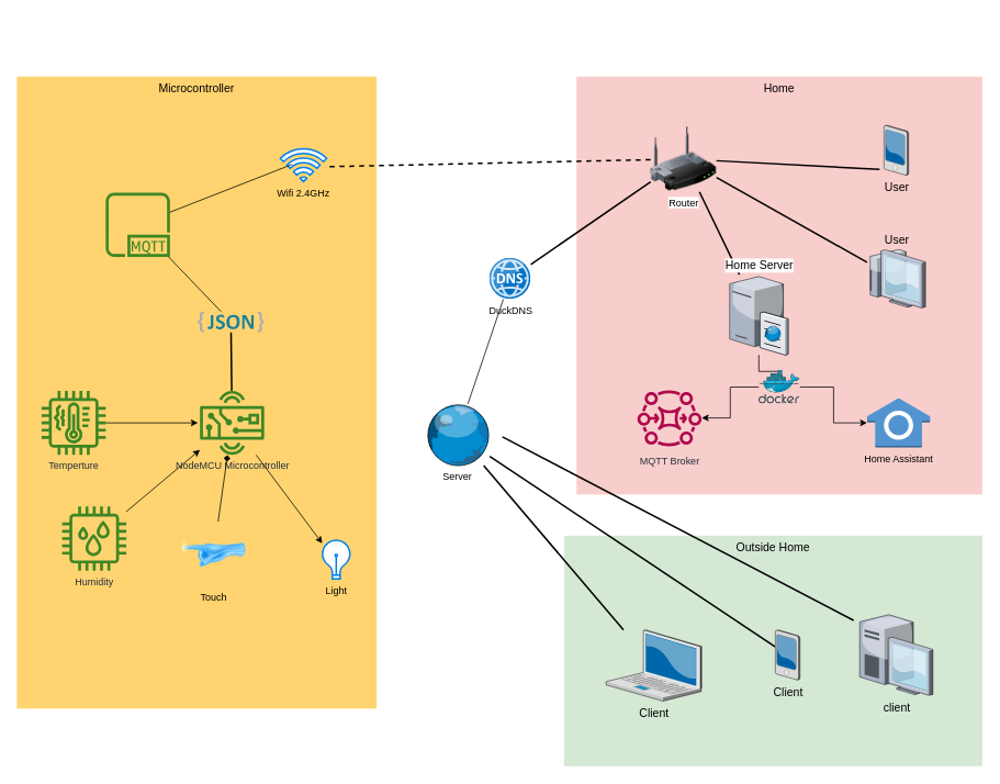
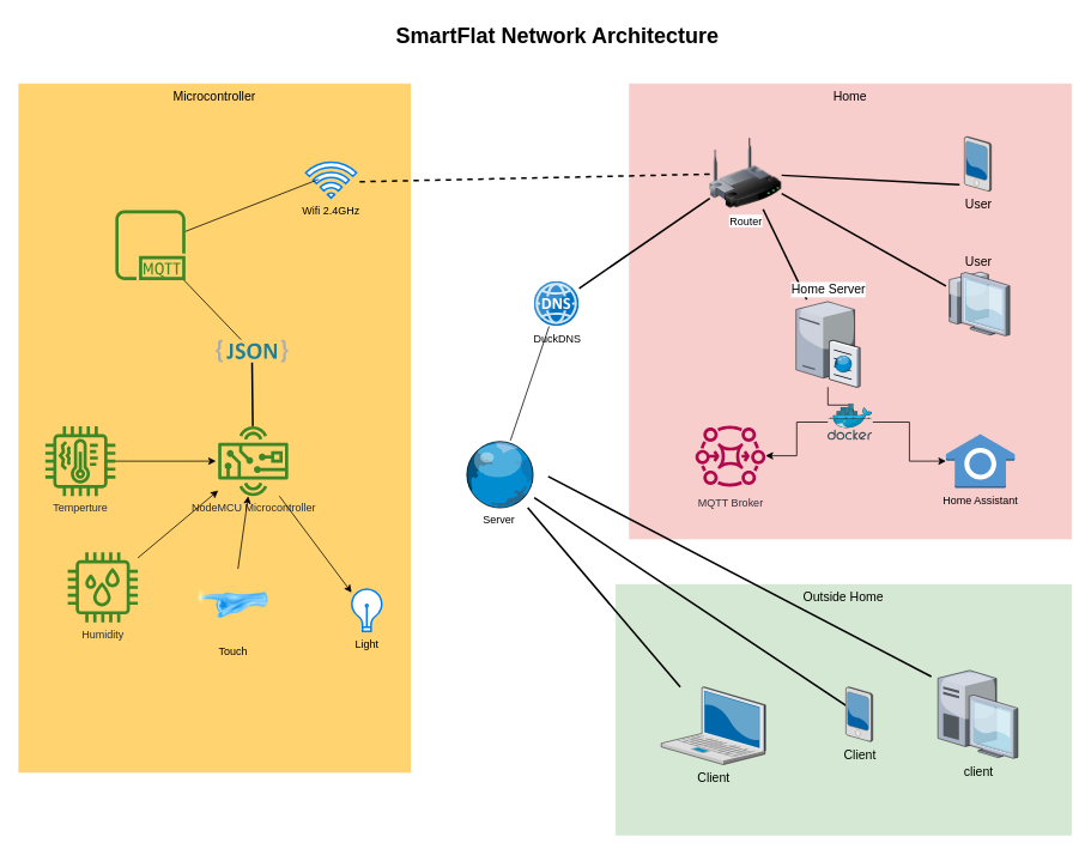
  <mxCell id="0" style=";html=1;" />
  <mxCell id="1" style=";html=1;" parent="0" />
  <mxCell id="2" value="Microcontroller" style="whiteSpace=wrap;html=1;fillColor=#FFD470;gradientColor=none;fontSize=14;strokeColor=none;verticalAlign=top;" parent="1" vertex="1"><mxGeometry x="20" y="92.4" width="437" height="767.6" as="geometry" /></mxCell>
  <mxCell id="3" value="Home" style="whiteSpace=wrap;html=1;fillColor=#f8cecc;fontSize=14;strokeColor=none;verticalAlign=top;" parent="1" vertex="1"><mxGeometry x="700" y="92.4" width="493" height="507.6" as="geometry" /></mxCell>
  <mxCell id="4" value="Outside Home" style="whiteSpace=wrap;html=1;fillColor=#d5e8d4;fontSize=14;strokeColor=none;verticalAlign=top;" parent="1" vertex="1"><mxGeometry x="685" y="650" width="508" height="280" as="geometry" /></mxCell>
  <mxCell id="5" style="edgeStyle=none;rounded=0;html=1;startSize=10;endSize=10;jettySize=auto;orthogonalLoop=1;fontSize=14;endArrow=none;endFill=0;strokeWidth=2;" parent="1" source="6" target="28" edge="1"><mxGeometry relative="1" as="geometry" /></mxCell>
  <mxCell id="6" value="Client" style="verticalLabelPosition=bottom;aspect=fixed;html=1;verticalAlign=top;strokeColor=none;shape=mxgraph.citrix.laptop_2;fillColor=#66B2FF;gradientColor=#0066CC;fontSize=14;" parent="1" vertex="1"><mxGeometry x="736" y="764.5" width="116" height="86.5" as="geometry" /></mxCell>
  <mxCell id="7" value="client" style="verticalLabelPosition=bottom;aspect=fixed;html=1;verticalAlign=top;strokeColor=none;shape=mxgraph.citrix.desktop;fillColor=#66B2FF;gradientColor=#0066CC;fontSize=14;" parent="1" vertex="1"><mxGeometry x="1044" y="746" width="89" height="98" as="geometry" /></mxCell>
  <mxCell id="8" style="edgeStyle=none;rounded=0;html=1;startSize=10;endSize=10;jettySize=auto;orthogonalLoop=1;fontSize=14;endArrow=none;endFill=0;strokeWidth=2;dashed=1;exitX=1.062;exitY=0.546;exitDx=0;exitDy=0;exitPerimeter=0;" parent="1" source="25" target="44" edge="1"><mxGeometry relative="1" as="geometry"><mxPoint x="141" y="194.254" as="sourcePoint" /><mxPoint x="810.248" y="188.9" as="targetPoint" /></mxGeometry></mxCell>
  <mxCell id="9" style="edgeStyle=none;rounded=0;html=1;startSize=10;endSize=10;jettySize=auto;orthogonalLoop=1;fontSize=14;endArrow=none;endFill=0;strokeWidth=2;" parent="1" source="10" target="28" edge="1"><mxGeometry relative="1" as="geometry" /></mxCell>
  <mxCell id="10" value="Client" style="verticalLabelPosition=bottom;aspect=fixed;html=1;verticalAlign=top;strokeColor=none;shape=mxgraph.citrix.pda;fillColor=#66B2FF;gradientColor=#0066CC;fontSize=14;" parent="1" vertex="1"><mxGeometry x="941.5" y="764.5" width="30" height="61" as="geometry" /></mxCell>
  <mxCell id="11" style="edgeStyle=none;rounded=0;html=1;startSize=10;endSize=10;jettySize=auto;orthogonalLoop=1;fontSize=14;endArrow=none;endFill=0;strokeWidth=2;" parent="1" source="44" target="15" edge="1"><mxGeometry relative="1" as="geometry"><mxPoint x="830.304" y="185.83" as="sourcePoint" /></mxGeometry></mxCell>
  <mxCell id="12" style="edgeStyle=none;rounded=0;html=1;startSize=10;endSize=10;jettySize=auto;orthogonalLoop=1;fontSize=14;endArrow=none;endFill=0;strokeWidth=2;" parent="1" source="27" target="44" edge="1"><mxGeometry relative="1" as="geometry"><mxPoint x="793.319" y="202.72" as="targetPoint" /></mxGeometry></mxCell>
  <mxCell id="13" style="edgeStyle=none;rounded=0;html=1;startSize=10;endSize=10;jettySize=auto;orthogonalLoop=1;fontSize=14;endArrow=none;endFill=0;strokeWidth=2;entryX=-0.082;entryY=0.071;entryDx=0;entryDy=0;entryPerimeter=0;" parent="1" target="7" edge="1"><mxGeometry relative="1" as="geometry"><mxPoint x="610" y="530" as="sourcePoint" /><mxPoint x="1099" y="810.928" as="targetPoint" /></mxGeometry></mxCell>
  <mxCell id="14" value="" style="edgeStyle=orthogonalEdgeStyle;rounded=0;orthogonalLoop=1;jettySize=auto;html=1;" edge="1" parent="1" source="15" target="43"><mxGeometry relative="1" as="geometry" /></mxCell>
  <mxCell id="15" value="Home Server" style="verticalLabelPosition=top;aspect=fixed;html=1;verticalAlign=bottom;strokeColor=none;shape=mxgraph.citrix.cache_server;fillColor=#66B2FF;gradientColor=#0066CC;fontSize=14;labelPosition=center;align=center;labelBackgroundColor=default;" parent="1" vertex="1"><mxGeometry x="886" y="333" width="71" height="97.5" as="geometry" /></mxCell>
  <mxCell id="16" style="edgeStyle=none;rounded=0;html=1;startSize=10;endSize=10;jettySize=auto;orthogonalLoop=1;fontSize=14;endArrow=none;endFill=0;strokeWidth=2;entryX=-0.178;entryY=0.879;entryDx=0;entryDy=0;entryPerimeter=0;" parent="1" source="44" target="30" edge="1"><mxGeometry relative="1" as="geometry"><mxPoint x="866" y="186.255" as="sourcePoint" /><mxPoint x="975" y="238.3" as="targetPoint" /></mxGeometry></mxCell>
  <mxCell id="17" style="edgeStyle=none;rounded=0;html=1;startSize=10;endSize=10;jettySize=auto;orthogonalLoop=1;fontSize=14;endArrow=none;endFill=0;strokeWidth=2;" parent="1" source="44" target="18" edge="1"><mxGeometry relative="1" as="geometry"><mxPoint x="855.73" y="202.72" as="sourcePoint" /></mxGeometry></mxCell>
  <mxCell id="18" value="User" style="verticalLabelPosition=top;aspect=fixed;html=1;verticalAlign=bottom;strokeColor=none;shape=mxgraph.citrix.thin_client;fillColor=#66B2FF;gradientColor=#0066CC;fontSize=14;labelPosition=center;align=center;" parent="1" vertex="1"><mxGeometry x="1053" y="302.4" width="71" height="71" as="geometry" /></mxCell>
+ <mxCell id="19" value="SmartFlat Network Architecture" style="text;strokeColor=none;fillColor=none;html=1;fontSize=24;fontStyle=1;verticalAlign=middle;align=center;" parent="1" vertex="1"><mxGeometry x="189" y="20" width="861" height="40" as="geometry" /></mxCell>
  <mxCell id="20" value="NodeMCU Microcontroller" style="sketch=0;outlineConnect=0;fontColor=#232F3E;gradientColor=none;fillColor=#3F8624;strokeColor=none;dashed=0;verticalLabelPosition=bottom;verticalAlign=top;align=center;html=1;fontSize=12;fontStyle=0;aspect=fixed;pointerEvents=1;shape=mxgraph.aws4.hardware_board;" vertex="1" parent="1"><mxGeometry x="242.5" y="474" width="78" height="78" as="geometry" /></mxCell>
  <mxCell id="21" style="edgeStyle=none;rounded=0;html=1;startSize=10;endSize=10;jettySize=auto;orthogonalLoop=1;fontSize=14;endArrow=none;endFill=0;strokeWidth=2;" edge="1" parent="1" source="22" target="20"><mxGeometry relative="1" as="geometry"><mxPoint x="530" y="440" as="sourcePoint" /><mxPoint x="739" y="365.883" as="targetPoint" /></mxGeometry></mxCell>
  <mxCell id="22" value="" style="dashed=0;outlineConnect=0;html=1;align=center;labelPosition=center;verticalLabelPosition=bottom;verticalAlign=top;shape=mxgraph.weblogos.json_2" vertex="1" parent="1"><mxGeometry x="239.9" y="377.8" width="80.4" height="25.2" as="geometry" /></mxCell>
  <mxCell id="23" value="" style="sketch=0;outlineConnect=0;fontColor=#232F3E;gradientColor=none;fillColor=#3F8624;strokeColor=none;dashed=0;verticalLabelPosition=bottom;verticalAlign=top;align=center;html=1;fontSize=12;fontStyle=0;aspect=fixed;pointerEvents=1;shape=mxgraph.aws4.mqtt_protocol;" vertex="1" parent="1"><mxGeometry x="128" y="233.4" width="78" height="78" as="geometry" /></mxCell>
  <mxCell id="24" value="" style="endArrow=none;html=1;rounded=0;" edge="1" parent="1" source="23" target="22"><mxGeometry width="50" height="50" relative="1" as="geometry"><mxPoint x="730" y="660" as="sourcePoint" /><mxPoint x="780" y="610" as="targetPoint" /></mxGeometry></mxCell>
  <mxCell id="25" value="Wifi 2.4GHz" style="html=1;verticalLabelPosition=bottom;align=center;labelBackgroundColor=none;verticalAlign=top;strokeWidth=2;strokeColor=#0080F0;shadow=0;dashed=0;shape=mxgraph.ios7.icons.wifi;pointerEvents=1" vertex="1" parent="1"><mxGeometry x="340" y="180" width="56.5" height="39.95" as="geometry" /></mxCell>
  <mxCell id="26" value="" style="endArrow=none;html=1;rounded=0;entryX=0.257;entryY=0.476;entryDx=0;entryDy=0;entryPerimeter=0;" edge="1" parent="1" source="23" target="25"><mxGeometry width="50" height="50" relative="1" as="geometry"><mxPoint x="250" y="290" as="sourcePoint" /><mxPoint x="300" y="240" as="targetPoint" /></mxGeometry></mxCell>
  <mxCell id="27" value="DuckDNS" style="sketch=0;aspect=fixed;html=1;points=[];align=center;image;fontSize=12;image=img/lib/mscae/DNS.svg;" vertex="1" parent="1"><mxGeometry x="594.5" y="312.9" width="50" height="50" as="geometry" /></mxCell>
  <mxCell id="28" value="Server" style="verticalLabelPosition=bottom;sketch=0;aspect=fixed;html=1;verticalAlign=top;strokeColor=none;align=center;outlineConnect=0;shape=mxgraph.citrix.globe;" vertex="1" parent="1"><mxGeometry x="516" y="490" width="78.5" height="75" as="geometry" /></mxCell>
  <mxCell id="29" value="" style="endArrow=none;html=1;rounded=0;" edge="1" parent="1" source="27" target="28"><mxGeometry width="50" height="50" relative="1" as="geometry"><mxPoint x="840" y="550" as="sourcePoint" /><mxPoint x="890" y="500" as="targetPoint" /></mxGeometry></mxCell>
  <mxCell id="30" value="User" style="verticalLabelPosition=bottom;aspect=fixed;html=1;verticalAlign=top;strokeColor=none;shape=mxgraph.citrix.pda;fillColor=#66B2FF;gradientColor=#0066CC;fontSize=14;" vertex="1" parent="1"><mxGeometry x="1073.5" y="151.47" width="30" height="61" as="geometry" /></mxCell>
  <mxCell id="31" value="Light" style="html=1;verticalLabelPosition=bottom;align=center;labelBackgroundColor=none;verticalAlign=top;strokeWidth=2;strokeColor=#0080F0;shadow=0;dashed=0;shape=mxgraph.ios7.icons.lightbulb;" vertex="1" parent="1"><mxGeometry x="390" y="655.61" width="36" height="46.89" as="geometry" /></mxCell>
  <mxCell id="32" value="Temperture" style="sketch=0;outlineConnect=0;fontColor=#232F3E;gradientColor=none;fillColor=#3F8624;strokeColor=none;dashed=0;verticalLabelPosition=bottom;verticalAlign=top;align=center;html=1;fontSize=12;fontStyle=0;aspect=fixed;pointerEvents=1;shape=mxgraph.aws4.iot_thing_temperature_vibration_sensor;" vertex="1" parent="1"><mxGeometry x="50" y="474" width="78" height="78" as="geometry" /></mxCell>
  <mxCell id="33" value="Humidity" style="sketch=0;outlineConnect=0;fontColor=#232F3E;gradientColor=none;fillColor=#3F8624;strokeColor=none;dashed=0;verticalLabelPosition=bottom;verticalAlign=top;align=center;html=1;fontSize=12;fontStyle=0;aspect=fixed;pointerEvents=1;shape=mxgraph.aws4.iot_thing_humidity_sensor;" vertex="1" parent="1"><mxGeometry x="75" y="614.5" width="78" height="78" as="geometry" /></mxCell>
  <mxCell id="34" value="Touch" style="image;html=1;image=img/lib/clip_art/computers/Touch_128x128.png;labelBackgroundColor=none;" vertex="1" parent="1"><mxGeometry x="220" y="633" width="78" height="78" as="geometry" /></mxCell>
- <mxCell id="35" value="" style="endArrow=diamond;html=1;rounded=0;" edge="1" parent="1" source="34" target="20"><mxGeometry width="50" height="50" relative="1" as="geometry"><mxPoint x="730" y="530" as="sourcePoint" /><mxPoint x="780" y="480" as="targetPoint" /></mxGeometry></mxCell>
+ <mxCell id="35" value="" style="endArrow=classic;html=1;rounded=0;" edge="1" parent="1" source="34" target="20"><mxGeometry width="50" height="50" relative="1" as="geometry"><mxPoint x="730" y="530" as="sourcePoint" /><mxPoint x="780" y="480" as="targetPoint" /></mxGeometry></mxCell>
  <mxCell id="36" value="" style="endArrow=classic;html=1;rounded=0;entryX=0.029;entryY=0.079;entryDx=0;entryDy=0;entryPerimeter=0;" edge="1" parent="1" source="20" target="31"><mxGeometry width="50" height="50" relative="1" as="geometry"><mxPoint x="730" y="530" as="sourcePoint" /><mxPoint x="780" y="480" as="targetPoint" /></mxGeometry></mxCell>
  <mxCell id="37" value="" style="endArrow=classic;html=1;rounded=0;" edge="1" parent="1" source="33" target="20"><mxGeometry width="50" height="50" relative="1" as="geometry"><mxPoint x="540" y="580" as="sourcePoint" /><mxPoint x="590" y="530" as="targetPoint" /></mxGeometry></mxCell>
  <mxCell id="38" value="" style="endArrow=classic;html=1;rounded=0;" edge="1" parent="1" source="32"><mxGeometry width="50" height="50" relative="1" as="geometry"><mxPoint x="510" y="560" as="sourcePoint" /><mxPoint x="240" y="513" as="targetPoint" /></mxGeometry></mxCell>
  <mxCell id="39" value="Home Assistant" style="outlineConnect=0;dashed=0;verticalLabelPosition=bottom;verticalAlign=top;align=center;html=1;shape=mxgraph.aws3.alexa_smart_home_skill;fillColor=#5294CF;gradientColor=none;" vertex="1" parent="1"><mxGeometry x="1053" y="483" width="76.6" height="60" as="geometry" /></mxCell>
  <mxCell id="40" value="MQTT Broker" style="sketch=0;outlineConnect=0;fontColor=#232F3E;gradientColor=none;fillColor=#B0084D;strokeColor=none;dashed=0;verticalLabelPosition=bottom;verticalAlign=top;align=center;html=1;fontSize=12;fontStyle=0;aspect=fixed;pointerEvents=1;shape=mxgraph.aws4.mq_broker;" vertex="1" parent="1"><mxGeometry x="774" y="468" width="78" height="78" as="geometry" /></mxCell>
  <mxCell id="41" value="" style="edgeStyle=orthogonalEdgeStyle;rounded=0;orthogonalLoop=1;jettySize=auto;html=1;" edge="1" parent="1" source="43" target="40"><mxGeometry relative="1" as="geometry" /></mxCell>
  <mxCell id="42" value="" style="edgeStyle=orthogonalEdgeStyle;rounded=0;orthogonalLoop=1;jettySize=auto;html=1;" edge="1" parent="1" source="43" target="39"><mxGeometry relative="1" as="geometry" /></mxCell>
  <mxCell id="43" value="" style="sketch=0;aspect=fixed;html=1;points=[];align=center;image;fontSize=12;image=img/lib/mscae/Docker.svg;" vertex="1" parent="1"><mxGeometry x="921.5" y="449" width="50" height="41" as="geometry" /></mxCell>
  <mxCell id="44" value="Router" style="image;html=1;image=img/lib/clip_art/networking/Wireless_Router_128x128.png;labelBackgroundColor=default;" vertex="1" parent="1"><mxGeometry x="790" y="152.47" width="80" height="80" as="geometry" /></mxCell>
